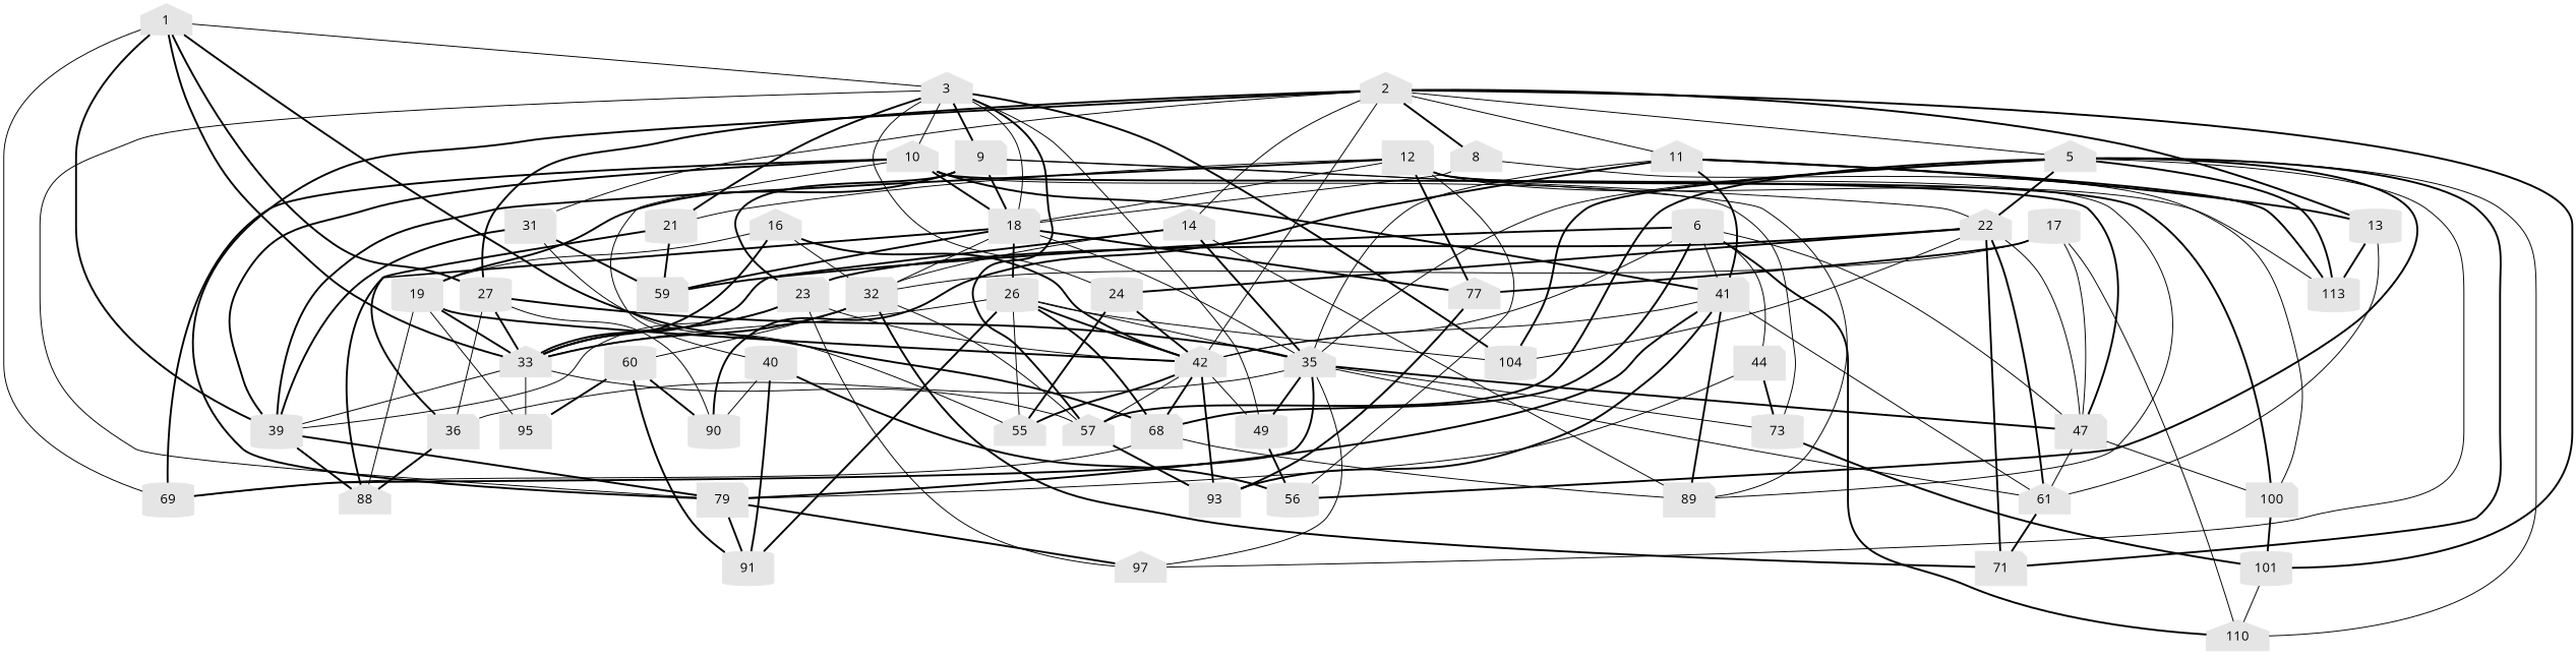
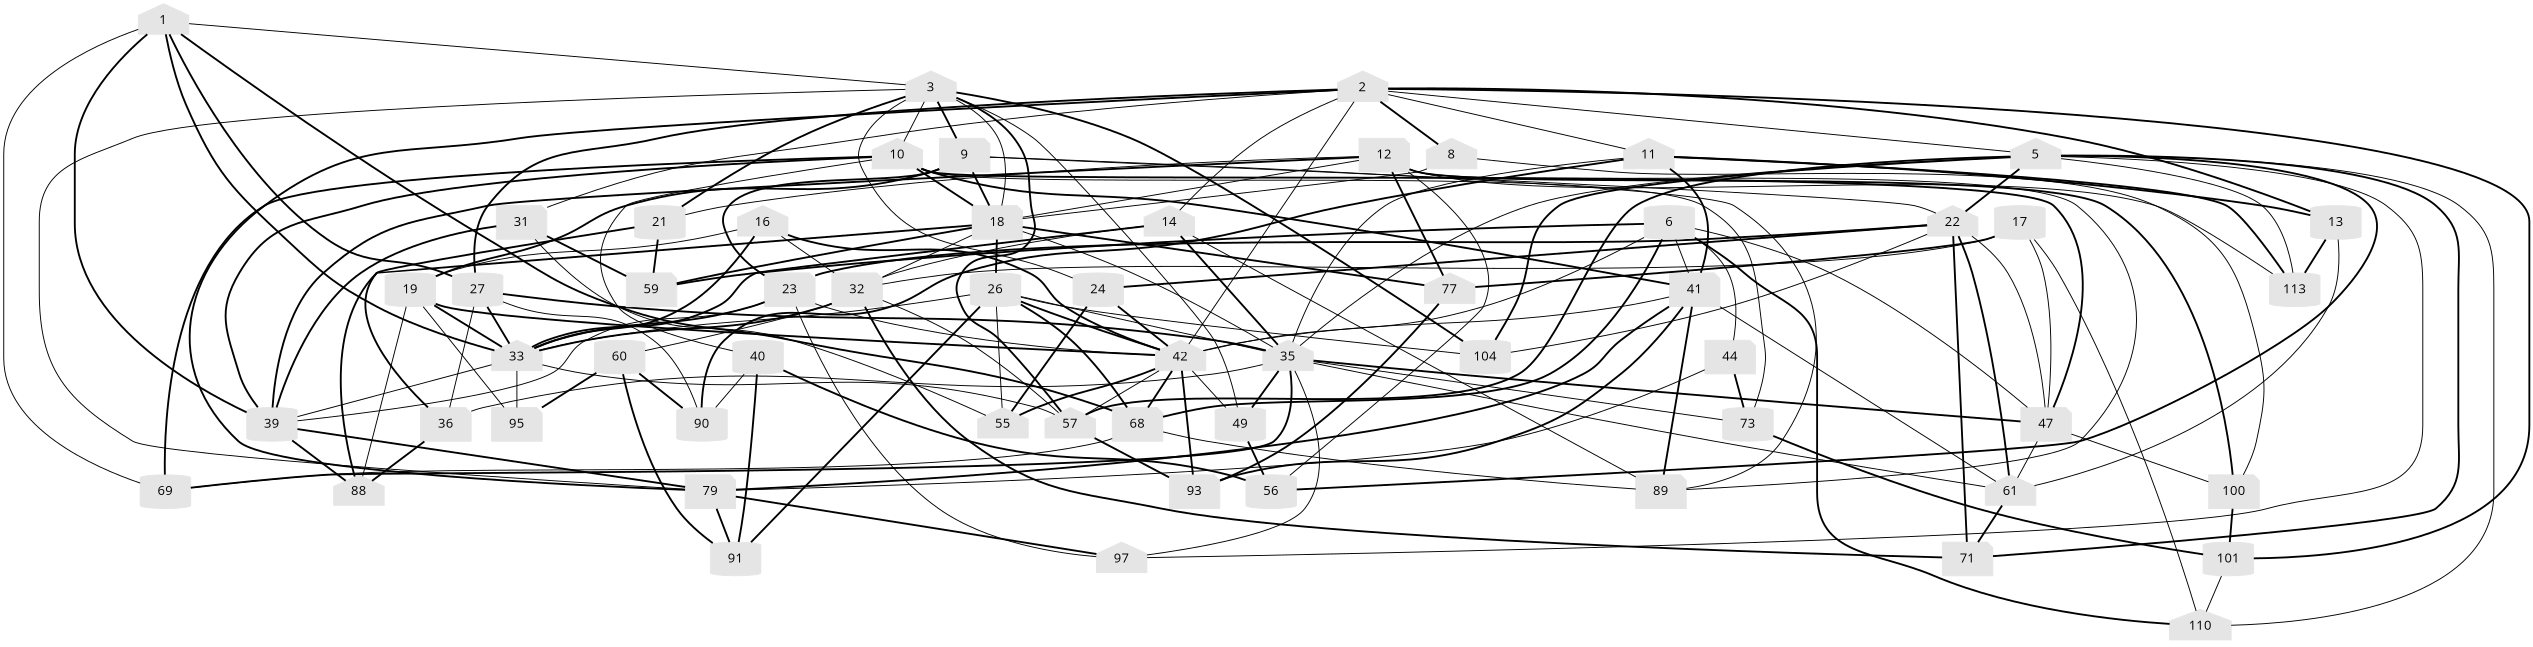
  graph {
    fontname="Open Sans"
    node [color=gray90 fontname="Open Sans" shape=house style=filled]
    edge [fontname="Open Sans" style=bold]
    1 [super="+76"]
    3 [super="+30"]
    27 [shape=cylinder super="+92"]
    33 [super="+52"]
    39 [shape=cylinder super="+65+107"]
    68 [shape=note super="+117"]
    69 [shape=cylinder]
    79 [shape=note super="+85+114"]
    9 [shape=note super="+64"]
    10 [super="+51+20"]
    18 [shape=note super="+63+34"]
    21 [shape=cylinder]
    24 [shape=cylinder]
    49 [shape=cylinder]
    57 [super="+106"]
    104 [shape=cylinder]
    35 [super="+66+82"]
    90 [shape=cylinder]
    36 [shape=note]
    95 [shape=note]
    88
    89 [shape=note super="+98"]
    2 [super="+4"]
    5 [super="+15"]
    8
    11 [super="+74"]
    13 [shape=cylinder]
    14 [super="+29"]
    31 [shape=note]
    42 [super="+45+80"]
    101 [shape=cylinder]
    22 [super="+115+46"]
    56 [shape=cylinder]
    71 [shape=note]
    97
    110
    113 [shape=cylinder]
    100 [shape=note]
    41 [shape=note super="+67"]
    61 [super="+81"]
    32 [shape=note super="+96+99"]
    59 [shape=note]
    55
    93 [shape=note]
    91 [shape=cylinder]
    19 [shape=cylinder super="+50"]
    23 [shape=note super="+25"]
    47 [shape=note super="+54+108"]
    40 [shape=cylinder]
    73 [shape=cylinder]
    77
    26 [shape=cylinder super="+116+58"]
    6 [shape=cylinder super="+62+43"]
    44 [shape=note]
    12 [shape=note super="+28+48"]
    60 [shape=cylinder]
    16
    17 [shape=cylinder]
    1 -- 3 [style=solid]
    1 -- 27
    1 -- 33
    1 -- 39
    1 -- 68
    1 -- 69 [style=solid]
    3 -- 79 [style=solid]
    3 -- 9
    3 -- 10 [style=solid]
    3 -- 18 [style=solid]
    3 -- 21
    3 -- 24 [style=solid]
    3 -- 49 [style=solid]
    3 -- 57
    3 -- 104
    27 -- 33
    27 -- 35
    27 -- 90 [style=solid]
    27 -- 36 [style=solid]
    33 -- 39 [style=solid]
    33 -- 57 [style=solid]
    33 -- 95 [style=solid weight=2]
    39 -- 79
    39 -- 88
    68 -- 69 [style=solid]
    68 -- 89 [style=solid]
    79 -- 97
    79 -- 91
    9 -- 18
    9 -- 89 [style=solid]
    9 -- 22 [style=solid]
    9 -- 19
    9 -- 23
    10 -- 39
    10 -- 69
    10 -- 18
    10 -- 41
    10 -- 47
    10 -- 40 [style=solid]
    10 -- 73 [style=solid]
    18 -- 35 [style=solid]
    18 -- 88
    18 -- 32 [style=solid]
    18 -- 59
    18 -- 77
    18 -- 26
    21 -- 36
    21 -- 59
    24 -- 42
    24 -- 55
    49 -- 56
    57 -- 93
    35 -- 69
    35 -- 49
    35 -- 36 [style=solid]
    35 -- 97 [style=solid]
    35 -- 61 [style=solid]
    35 -- 47
    35 -- 73 [style=solid]
    36 -- 88
    2 -- 27
    2 -- 79
    2 -- 5 [style=solid]
    2 -- 8
    2 -- 11 [style=solid]
    2 -- 13
    2 -- 14 [style=solid]
    2 -- 31 [style=solid]
    2 -- 42 [style=solid]
    2 -- 101
    5 -- 57
    5 -- 104
    5 -- 35 [style=solid]
    5 -- 22
    5 -- 56
    5 -- 71
    5 -- 97 [style=solid]
    5 -- 110 [style=solid]
-   5 -- 113
+   5 -- 113 [style=solid]
    8 -- 18 [style=solid weight=2]
    8 -- 100 [style=solid]
    11 -- 35 [style=solid]
    11 -- 90
    11 -- 13
    11 -- 113
    11 -- 41
    13 -- 113
    13 -- 61 [style=solid]
    14 -- 33
    14 -- 35
    14 -- 89 [style=solid weight=2]
    14 -- 32 [style=solid]
    31 -- 39
    31 -- 59
    31 -- 55 [style=solid]
    42 -- 68
    42 -- 49 [style=solid]
    42 -- 57 [style=solid]
    42 -- 55
    42 -- 93
    101 -- 110 [style=solid]
    22 -- 24
    22 -- 104 [style=solid]
    22 -- 71
    22 -- 61
    22 -- 23
    22 -- 47 [style=solid]
    100 -- 101
    41 -- 79
    41 -- 89
    41 -- 42 [style=solid]
    41 -- 61 [style=solid]
    41 -- 93
    61 -- 71
    32 -- 33
    32 -- 57 [style=solid]
    32 -- 71
    32 -- 60 [style=solid]
    19 -- 33
    19 -- 95 [style=solid]
    19 -- 88 [style=solid]
    19 -- 42
    23 -- 33
    23 -- 39 [style=solid]
    23 -- 42 [style=solid]
    23 -- 97 [style=solid]
    47 -- 100 [style=solid]
    47 -- 61 [style=solid]
    40 -- 90 [style=solid]
    40 -- 56
    40 -- 91
    73 -- 101
    77 -- 93
    26 -- 33 [style=solid]
    26 -- 68
    26 -- 104 [style=solid]
    26 -- 35 [style=solid weight=2]
    26 -- 42 [weight=2]
    26 -- 55 [style=solid]
    26 -- 91
    6 -- 68
    6 -- 42 [style=solid]
    6 -- 110
    6 -- 41 [style=solid]
    6 -- 59
    6 -- 47 [style=solid weight=2]
    6 -- 44 [style=solid]
    44 -- 79 [style=solid weight=2]
    44 -- 73
    12 -- 39
    12 -- 18 [style=solid]
    12 -- 21 [style=solid]
    12 -- 89 [style=solid]
    12 -- 56 [style=solid]
    12 -- 113 [style=solid]
    12 -- 100
    12 -- 77
    60 -- 90
    60 -- 95
    60 -- 91
    16 -- 33
    16 -- 42
    16 -- 32 [style=solid]
    16 -- 19 [style=solid]
    17 -- 110 [style=solid]
    17 -- 32 [style=solid]
    17 -- 47 [style=solid]
    17 -- 77
  }
